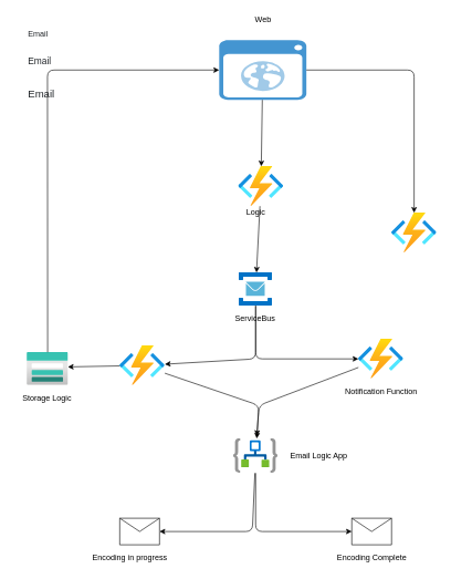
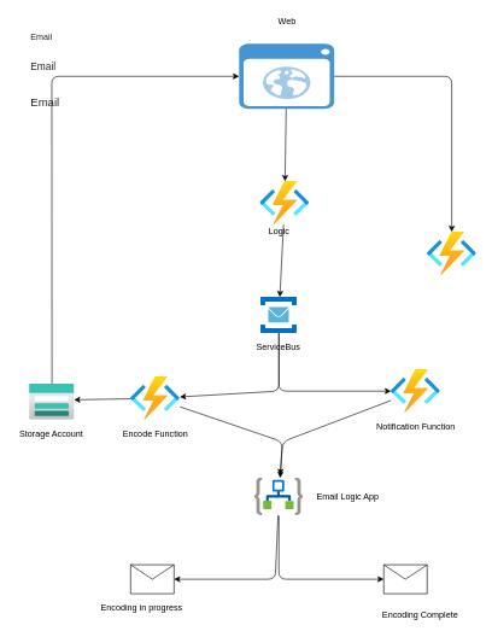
  <mxCell id="0" />
  <mxCell id="1" parent="0" />
  <mxCell id="2" value="" style="aspect=fixed;html=1;points=[];align=center;image;fontSize=12;image=img/lib/azure2/compute/Function_Apps.svg;" vertex="1" parent="1"><mxGeometry x="359" y="250" width="68" height="60" as="geometry" /></mxCell>
  <mxCell id="3" value="Logic" style="text;html=1;align=center;verticalAlign=middle;resizable=0;points=[];autosize=1;" vertex="1" parent="1"><mxGeometry x="355" y="310" width="60" height="20" as="geometry" /></mxCell>
  <mxCell id="4" value="" style="aspect=fixed;html=1;points=[];align=center;image;fontSize=12;image=img/lib/mscae/Service_Bus.svg;" vertex="1" parent="1"><mxGeometry x="360" y="410" width="50" height="50" as="geometry" /></mxCell>
  <mxCell id="5" value="ServiceBus&lt;br&gt;" style="text;html=1;align=center;verticalAlign=middle;resizable=0;points=[];autosize=1;" vertex="1" parent="1"><mxGeometry x="344" y="470" width="80" height="20" as="geometry" /></mxCell>
  <mxCell id="6" value="" style="aspect=fixed;html=1;points=[];align=center;image;fontSize=12;image=img/lib/azure2/compute/Function_Apps.svg;" vertex="1" parent="1"><mxGeometry x="180" y="520" width="68" height="60" as="geometry" /></mxCell>
  <mxCell id="7" value="" style="aspect=fixed;html=1;points=[];align=center;image;fontSize=12;image=img/lib/azure2/compute/Function_Apps.svg;" vertex="1" parent="1"><mxGeometry x="540" y="510" width="68" height="60" as="geometry" /></mxCell>
  <mxCell id="8" value="" style="aspect=fixed;html=1;points=[];align=center;image;fontSize=12;image=img/lib/azure2/storage/Storage_Accounts.svg;" vertex="1" parent="1"><mxGeometry x="40" y="530" width="62.5" height="50" as="geometry" /></mxCell>
  <mxCell id="9" value="" style="aspect=fixed;html=1;points=[];align=center;image;fontSize=12;image=img/lib/azure2/iot/Logic_Apps.svg;" vertex="1" parent="1"><mxGeometry x="351.5" y="660" width="67" height="52" as="geometry" /></mxCell>
  <mxCell id="10" value="" style="shape=message;html=1;whiteSpace=wrap;html=1;outlineConnect=0;" vertex="1" parent="1"><mxGeometry x="180" y="780" width="60" height="40" as="geometry" /></mxCell>
  <mxCell id="11" value="" style="shape=message;html=1;whiteSpace=wrap;html=1;outlineConnect=0;" vertex="1" parent="1"><mxGeometry x="530" y="780" width="60" height="40" as="geometry" /></mxCell>
  <mxCell id="12" value="Email" style="fillColor=none;strokeColor=none;align=left;fontSize=12;fontColor=#212529;" vertex="1" parent="1"><mxGeometry x="40" y="40" width="200" height="20" as="geometry" /></mxCell>
  <mxCell id="13" value="Email" style="fillColor=none;strokeColor=none;align=left;fontSize=14;fontColor=#212529;" vertex="1" parent="1"><mxGeometry x="40" y="75" width="200" height="30" as="geometry" /></mxCell>
  <mxCell id="14" value="Email" style="fillColor=none;strokeColor=none;align=left;fontSize=16;fontColor=#212529;" vertex="1" parent="1"><mxGeometry x="40" y="120" width="200" height="40" as="geometry" /></mxCell>
  <mxCell id="15" value="" style="aspect=fixed;html=1;points=[];align=center;image;fontSize=12;image=img/lib/azure2/compute/Function_Apps.svg;" vertex="1" parent="1"><mxGeometry x="590" y="320" width="68" height="60" as="geometry" /></mxCell>
  <mxCell id="16" value="Notification Function" style="text;html=1;align=center;verticalAlign=middle;resizable=0;points=[];autosize=1;" vertex="1" parent="1"><mxGeometry x="514" y="580" width="120" height="20" as="geometry" /></mxCell>
- <mxCell id="18" value="Storage Logic" style="text;html=1;align=center;verticalAlign=middle;resizable=0;points=[];autosize=1;" vertex="1" parent="1"><mxGeometry y="590" width="100" height="20" as="geometry" x="20" /></mxCell>
+ <mxCell id="17" value="Encode Function" style="text;html=1;align=center;verticalAlign=middle;resizable=0;points=[];autosize=1;" vertex="1" parent="1"><mxGeometry x="159" y="590" width="110" height="20" as="geometry" /></mxCell>
+ <mxCell id="18" value="Storage Account" style="text;html=1;align=center;verticalAlign=middle;resizable=0;points=[];autosize=1;" vertex="1" parent="1"><mxGeometry y="590" width="100" height="20" as="geometry" x="20" /></mxCell>
  <mxCell id="19" value="Email Logic App&lt;br&gt;" style="text;html=1;align=center;verticalAlign=middle;resizable=0;points=[];autosize=1;" vertex="1" parent="1"><mxGeometry x="430" y="676" width="100" height="20" as="geometry" /></mxCell>
  <mxCell id="20" value="Encoding in progress&lt;br&gt;" style="text;html=1;align=center;verticalAlign=middle;resizable=0;points=[];autosize=1;" vertex="1" parent="1"><mxGeometry x="130" y="830" width="130" height="20" as="geometry" /></mxCell>
- <mxCell id="21" value="Encoding Complete&lt;br&gt;" style="text;html=1;align=center;verticalAlign=middle;resizable=0;points=[];autosize=1;" vertex="1" parent="1"><mxGeometry x="500" y="830" width="120" height="20" as="geometry" /></mxCell>
+ <mxCell id="21" value="Encoding Complete&lt;br&gt;" style="text;html=1;align=center;verticalAlign=middle;resizable=0;points=[];autosize=1;" vertex="1" parent="1"><mxGeometry x="520" y="840" width="120" height="20" as="geometry" /></mxCell>
  <mxCell id="22" value="" style="shadow=0;dashed=0;html=1;strokeColor=none;fillColor=#4495D1;labelPosition=center;verticalLabelPosition=bottom;verticalAlign=top;align=center;outlineConnect=0;shape=mxgraph.veeam.2d.web_ui;" vertex="1" parent="1"><mxGeometry x="330" y="60" width="131.5" height="90" as="geometry" /></mxCell>
  <mxCell id="23" value="" style="endArrow=classic;html=1;" edge="1" parent="1" source="22" target="2"><mxGeometry width="50" height="50" relative="1" as="geometry"><mxPoint x="600" y="250" as="sourcePoint" /><mxPoint x="650" y="200" as="targetPoint" /></mxGeometry></mxCell>
  <mxCell id="24" value="" style="endArrow=classic;html=1;" edge="1" parent="1" source="8" target="22"><mxGeometry width="50" height="50" relative="1" as="geometry"><mxPoint x="600" y="250" as="sourcePoint" /><mxPoint x="650" y="200" as="targetPoint" /><Array as="points"><mxPoint x="71" y="105" /></Array></mxGeometry></mxCell>
  <mxCell id="25" value="" style="endArrow=classic;html=1;" edge="1" parent="1" source="22" target="15"><mxGeometry width="50" height="50" relative="1" as="geometry"><mxPoint x="600" y="250" as="sourcePoint" /><mxPoint x="650" y="200" as="targetPoint" /><Array as="points"><mxPoint x="624" y="105" /></Array></mxGeometry></mxCell>
  <mxCell id="26" value="" style="endArrow=classic;html=1;" edge="1" parent="1" source="2" target="4"><mxGeometry width="50" height="50" relative="1" as="geometry"><mxPoint x="600" y="480" as="sourcePoint" /><mxPoint x="650" y="430" as="targetPoint" /></mxGeometry></mxCell>
  <mxCell id="27" value="" style="endArrow=classic;html=1;" edge="1" parent="1" source="4" target="7"><mxGeometry width="50" height="50" relative="1" as="geometry"><mxPoint x="600" y="480" as="sourcePoint" /><mxPoint x="650" y="430" as="targetPoint" /><Array as="points"><mxPoint x="385" y="540" /></Array></mxGeometry></mxCell>
  <mxCell id="28" value="" style="endArrow=classic;html=1;" edge="1" parent="1" source="4" target="6"><mxGeometry width="50" height="50" relative="1" as="geometry"><mxPoint x="600" y="480" as="sourcePoint" /><mxPoint x="650" y="430" as="targetPoint" /><Array as="points"><mxPoint x="385" y="540" /></Array></mxGeometry></mxCell>
  <mxCell id="29" value="" style="endArrow=classic;html=1;entryX=0.988;entryY=0.441;entryDx=0;entryDy=0;entryPerimeter=0;" edge="1" parent="1" source="6" target="8"><mxGeometry width="50" height="50" relative="1" as="geometry"><mxPoint x="600" y="600" as="sourcePoint" /><mxPoint x="650" y="550" as="targetPoint" /></mxGeometry></mxCell>
  <mxCell id="30" value="" style="endArrow=classic;html=1;" edge="1" parent="1" source="6" target="9"><mxGeometry width="50" height="50" relative="1" as="geometry"><mxPoint x="600" y="480" as="sourcePoint" /><mxPoint x="650" y="430" as="targetPoint" /><Array as="points"><mxPoint x="390" y="610" /></Array></mxGeometry></mxCell>
  <mxCell id="31" value="" style="endArrow=classic;html=1;entryX=0.527;entryY=-0.075;entryDx=0;entryDy=0;entryPerimeter=0;" edge="1" parent="1" source="7" target="9"><mxGeometry width="50" height="50" relative="1" as="geometry"><mxPoint x="600" y="480" as="sourcePoint" /><mxPoint x="385" y="650" as="targetPoint" /><Array as="points"><mxPoint x="390" y="610" /></Array></mxGeometry></mxCell>
  <mxCell id="32" value="" style="endArrow=classic;html=1;" edge="1" parent="1" source="9" target="10"><mxGeometry width="50" height="50" relative="1" as="geometry"><mxPoint x="600" y="480" as="sourcePoint" /><mxPoint x="650" y="430" as="targetPoint" /><Array as="points"><mxPoint x="380" y="800" /></Array></mxGeometry></mxCell>
  <mxCell id="33" value="" style="endArrow=classic;html=1;" edge="1" parent="1" source="9" target="11"><mxGeometry width="50" height="50" relative="1" as="geometry"><mxPoint x="600" y="480" as="sourcePoint" /><mxPoint x="650" y="430" as="targetPoint" /><Array as="points"><mxPoint x="385" y="800" /></Array></mxGeometry></mxCell>
  <mxCell id="34" value="Web" style="text;html=1;align=center;verticalAlign=middle;resizable=0;points=[];autosize=1;" vertex="1" parent="1"><mxGeometry x="375.75" y="20" width="40" height="20" as="geometry" /></mxCell>
